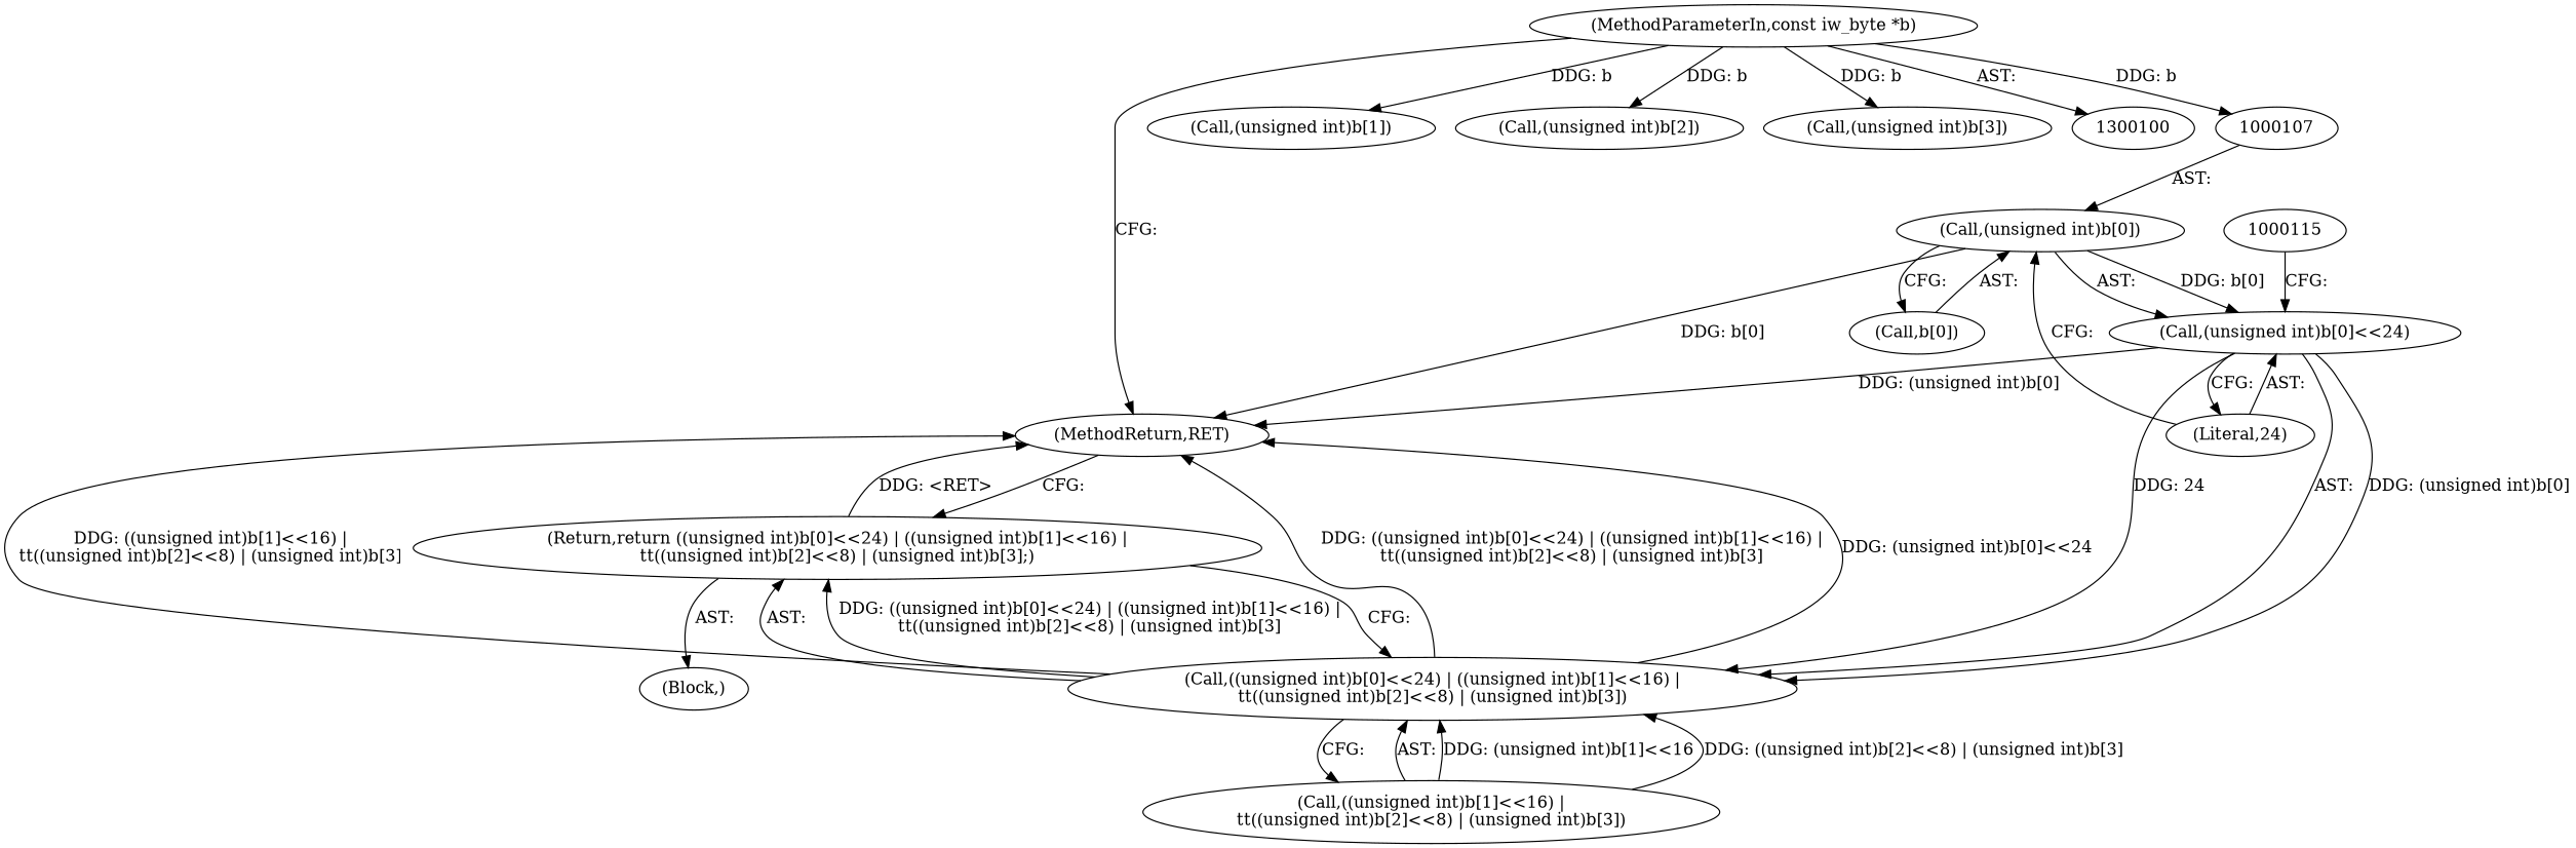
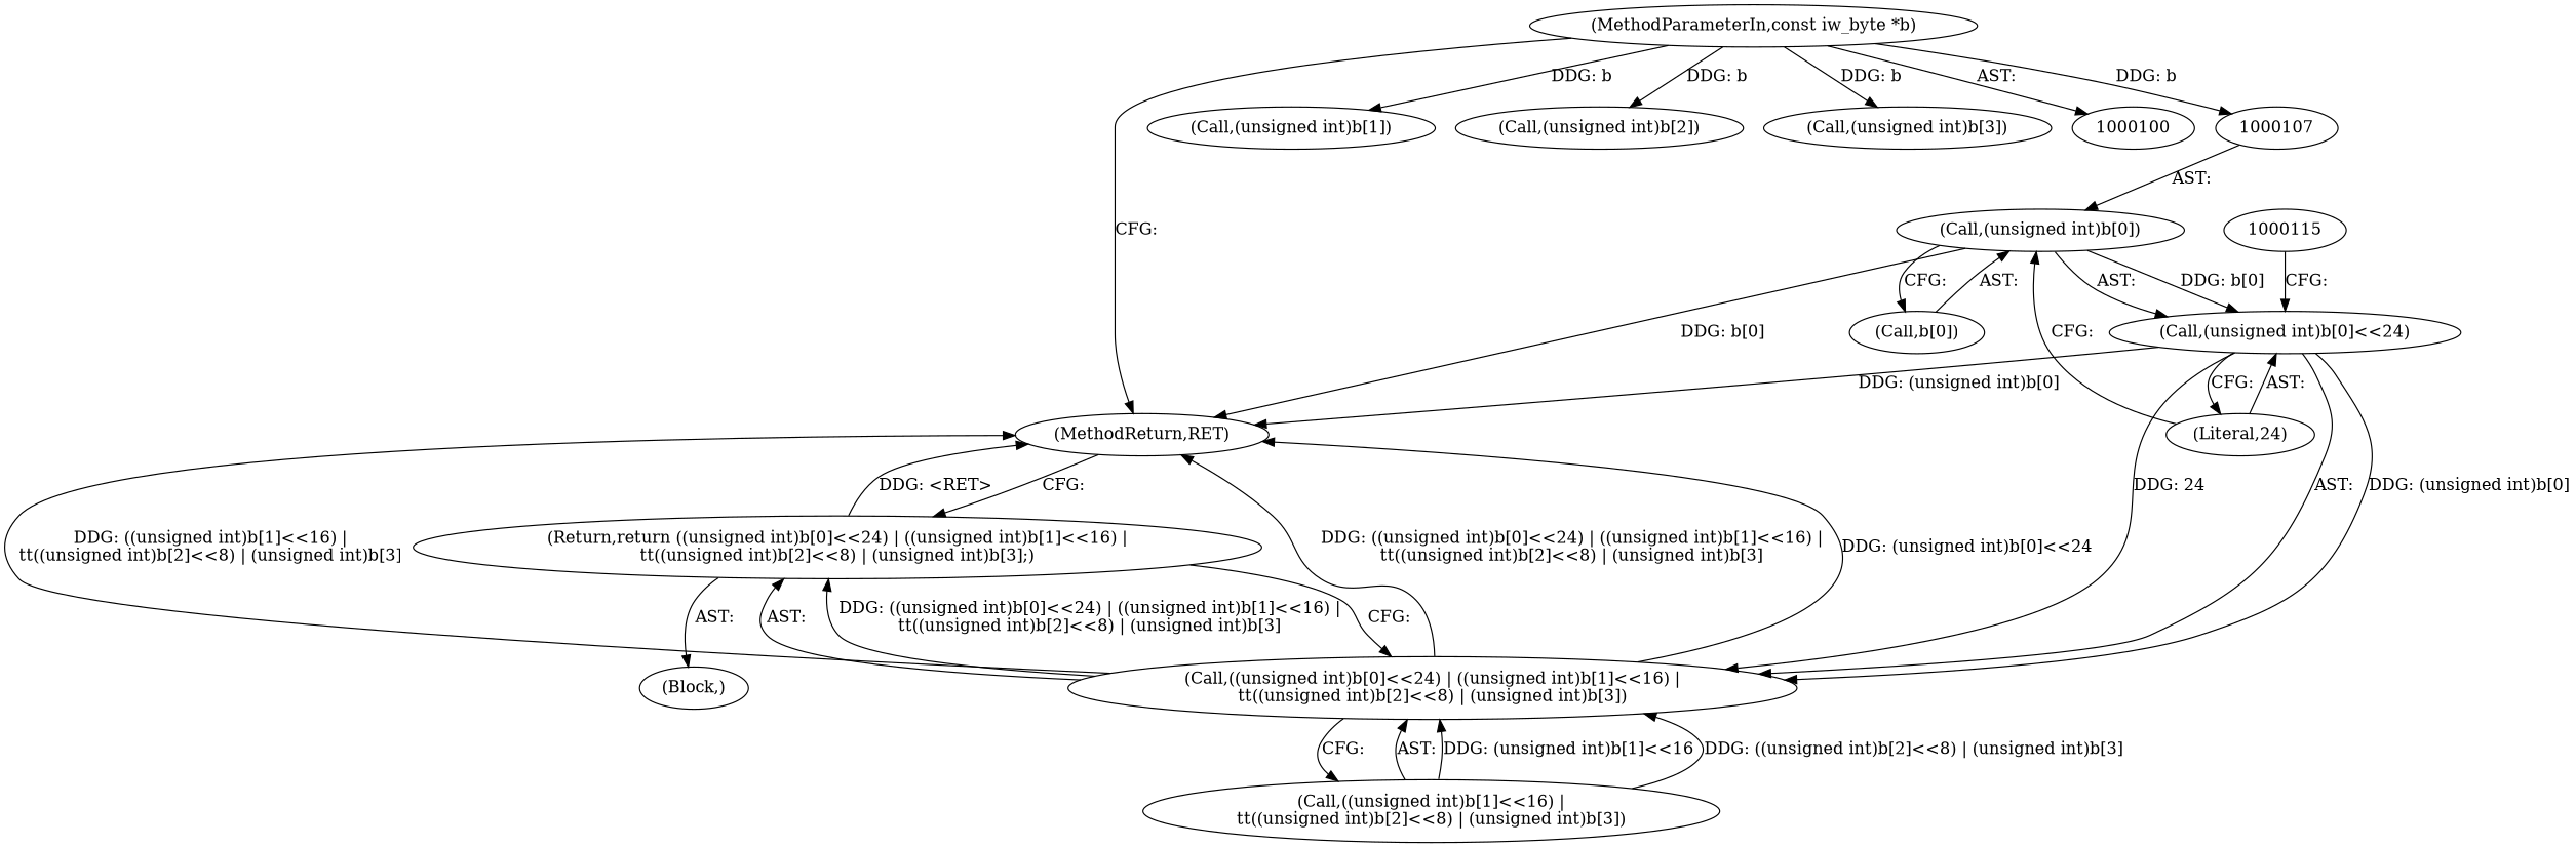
  digraph {
    n1 [label="(Call,(unsigned int)b[0])"]
    n2 [label="(Call,(unsigned int)b[0]<<24)"]
    n3 [label="(MethodReturn,RET)"]
    n4 [label="(Call,b[0])"]
    n5 [label="(Call,((unsigned int)b[0]<<24) | ((unsigned int)b[1]<<16) |\n\t\t((unsigned int)b[2]<<8) | (unsigned int)b[3])"]
    n6 [label="(Literal,24)"]
    n7 [label="(Return,return ((unsigned int)b[0]<<24) | ((unsigned int)b[1]<<16) |\n\t\t((unsigned int)b[2]<<8) | (unsigned int)b[3];)"]
    n8 [label="(MethodParameterIn,const iw_byte *b)"]
    n9 [label="(Call,(unsigned int)b[1])"]
    n10 [label="(Call,(unsigned int)b[2])"]
    n11 [label="(Call,(unsigned int)b[3])"]
-   1000100 [label=1300100]
+   1000100
    1000107
    n14 [label="(Call,((unsigned int)b[1]<<16) |\n\t\t((unsigned int)b[2]<<8) | (unsigned int)b[3])"]
    n15 [label="(Block,)"]
    1000115
    n1 -> n2 [label="AST: "]
    n1 -> n2 [label="DDG: b[0]"]
    n1 -> n3 [label="DDG: b[0]"]
    n1 -> n4 [label="CFG: "]
    n2 -> n3 [label="DDG: (unsigned int)b[0]"]
    n2 -> n5 [label="AST: "]
    n2 -> n5 [label="DDG: (unsigned int)b[0]"]
    n2 -> n5 [label="DDG: 24"]
    n2 -> n6 [label="CFG: "]
    n3 -> n7 [label="CFG: "]
    n4 -> n1 [label="AST: "]
    n5 -> n3 [label="DDG: ((unsigned int)b[0]<<24) | ((unsigned int)b[1]<<16) |\n\t\t((unsigned int)b[2]<<8) | (unsigned int)b[3]"]
    n5 -> n3 [label="DDG: (unsigned int)b[0]<<24"]
    n5 -> n3 [label="DDG: ((unsigned int)b[1]<<16) |\n\t\t((unsigned int)b[2]<<8) | (unsigned int)b[3]"]
    n5 -> n7 [label="AST: "]
    n5 -> n7 [label="DDG: ((unsigned int)b[0]<<24) | ((unsigned int)b[1]<<16) |\n\t\t((unsigned int)b[2]<<8) | (unsigned int)b[3]"]
    n5 -> n14 [label="CFG: "]
    n6 -> n1 [label="CFG: "]
    n6 -> n2 [label="AST: "]
    n7 -> n3 [label="DDG: <RET>"]
    n7 -> n5 [label="CFG: "]
    n7 -> n15 [label="AST: "]
    n8 -> n3 [label="CFG: "]
    n8 -> n9 [label="DDG: b"]
    n8 -> n10 [label="DDG: b"]
    n8 -> n11 [label="DDG: b"]
    n8 -> 1000100 [label="AST: "]
    n8 -> 1000107 [label="DDG: b"]
    1000107 -> n1 [label="AST: "]
    n14 -> n5 [label="AST: "]
    n14 -> n5 [label="DDG: (unsigned int)b[1]<<16"]
    n14 -> n5 [label="DDG: ((unsigned int)b[2]<<8) | (unsigned int)b[3]"]
    1000115 -> n2 [label="CFG: "]
  }
